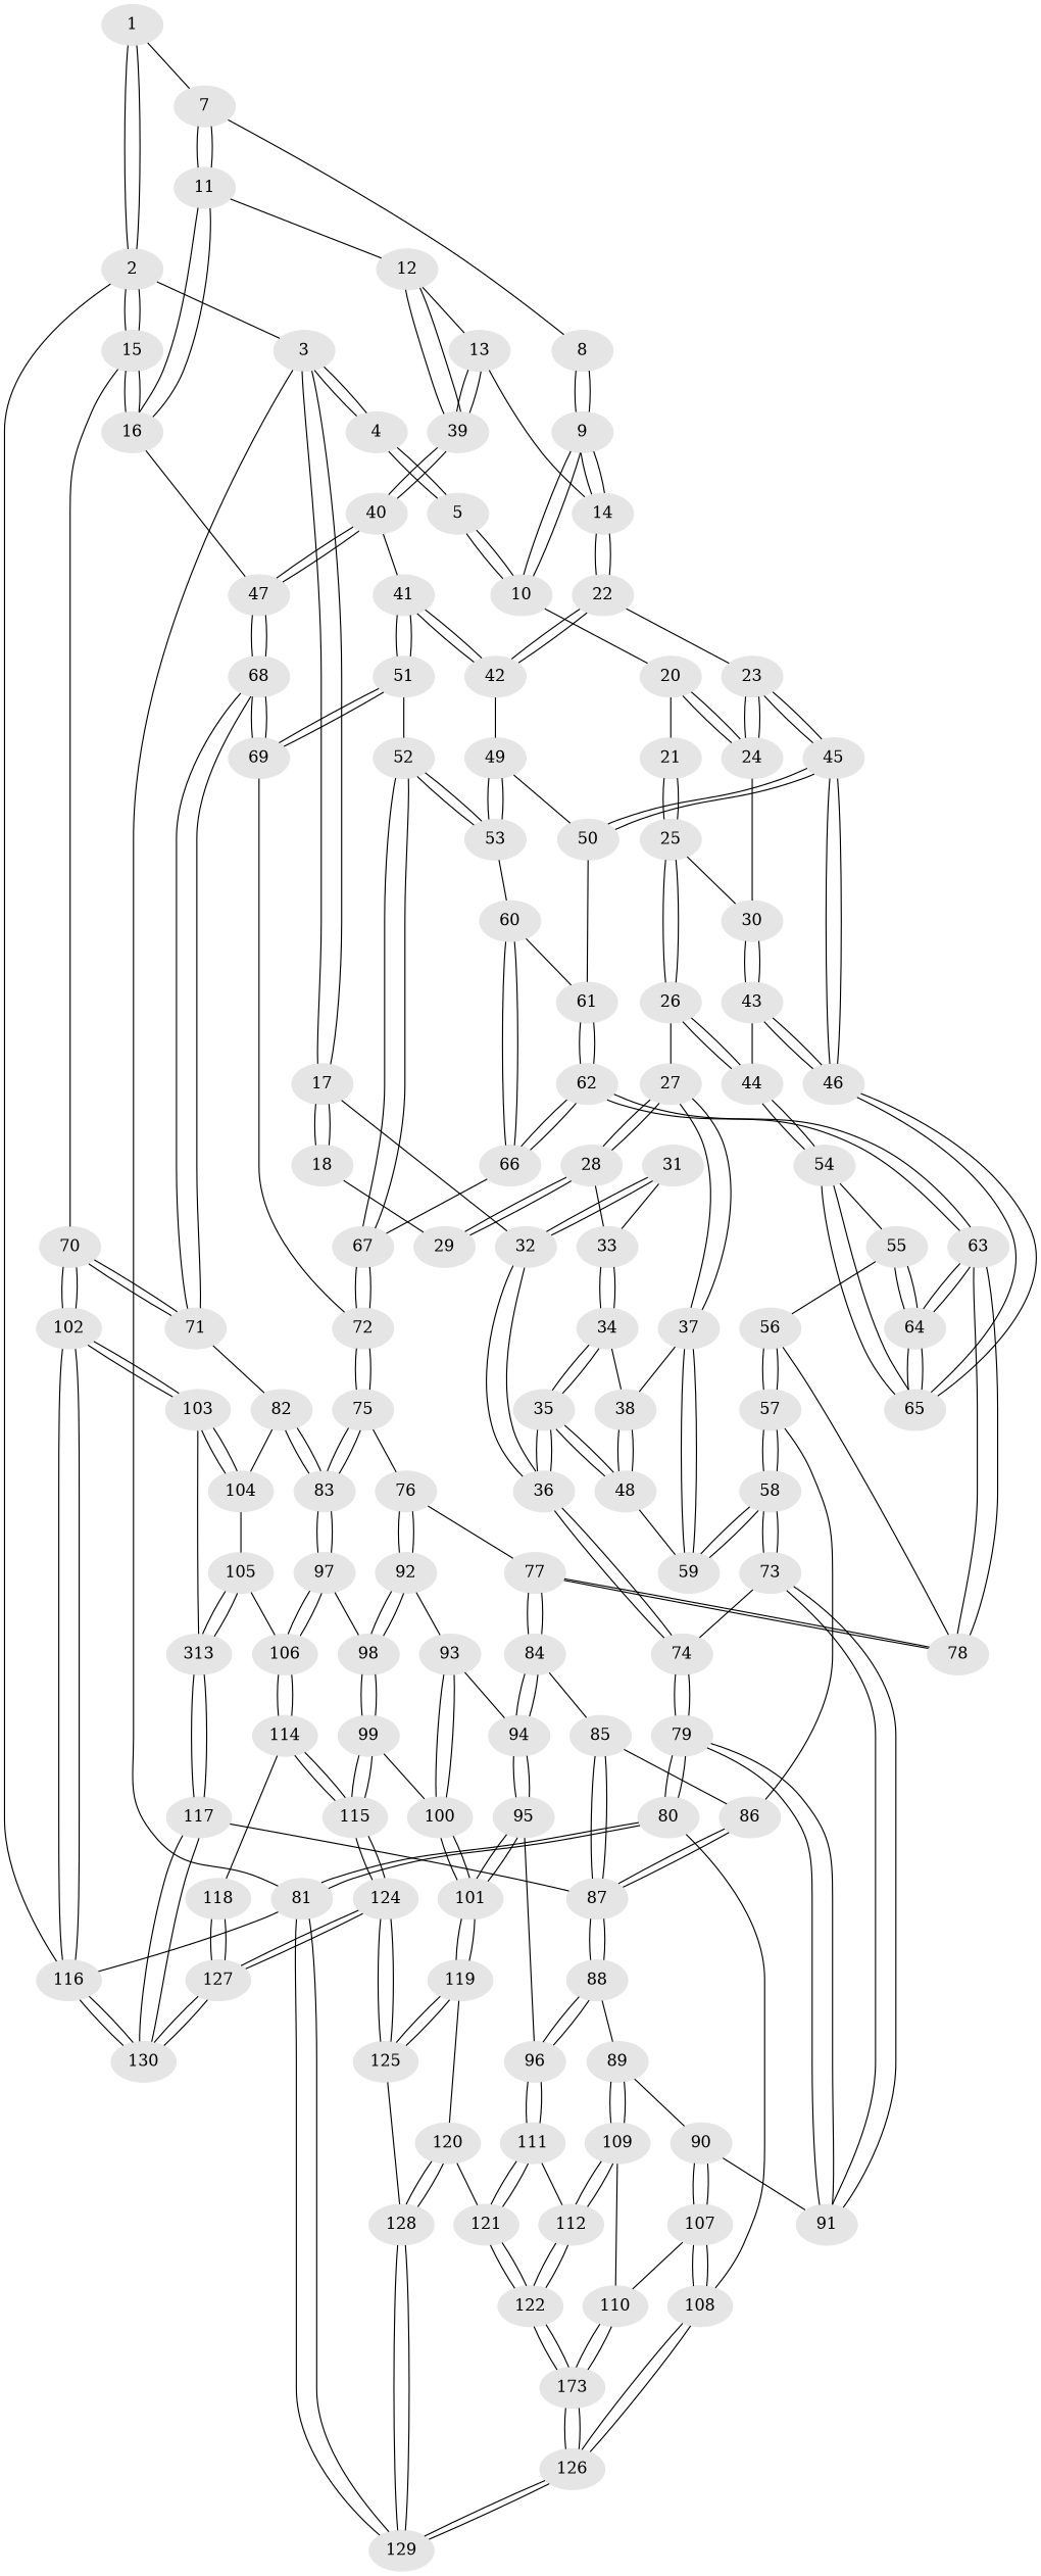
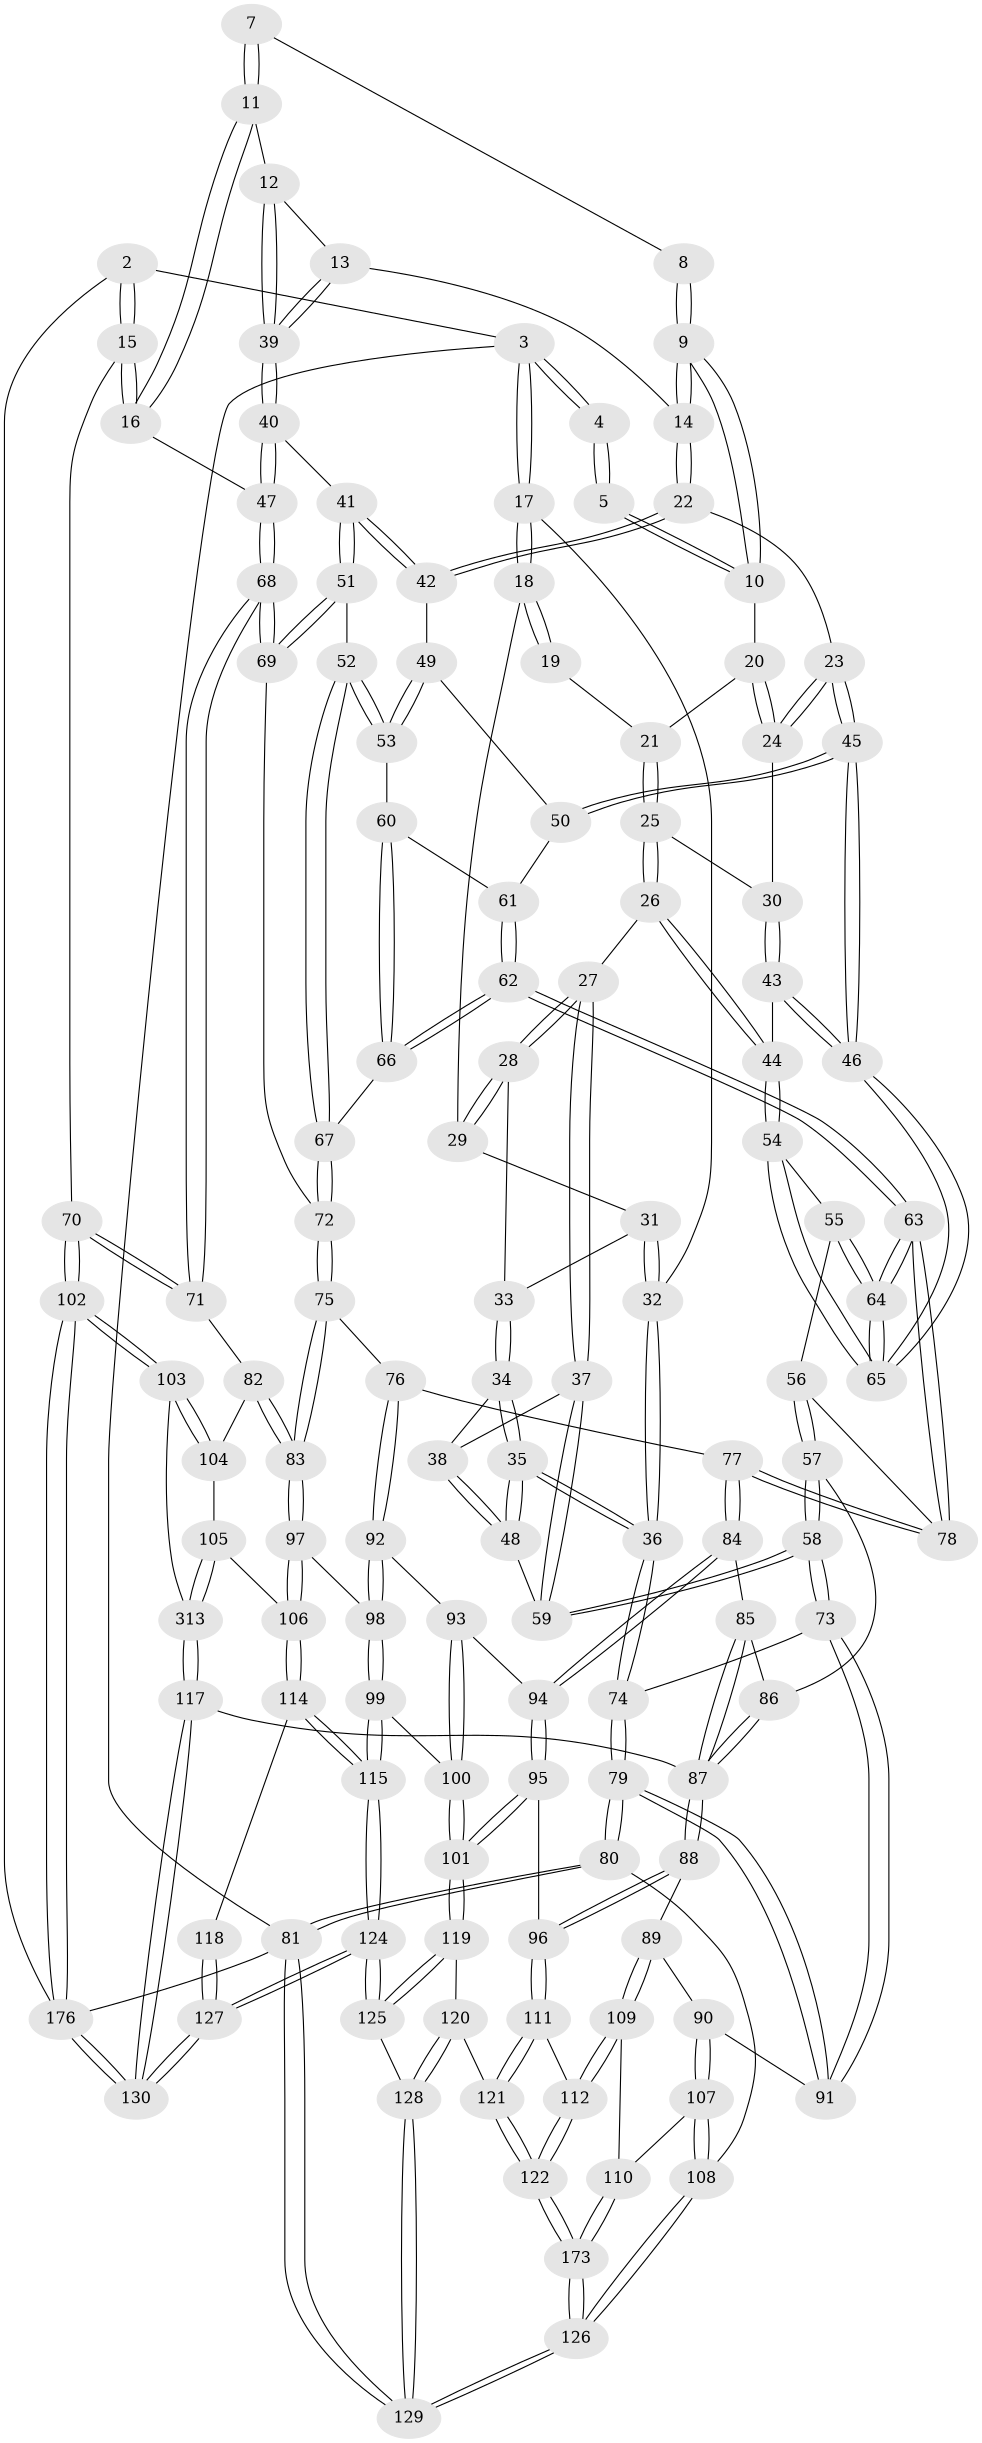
  graph {
    node [color=gray90 style=filled]
-   1
    2
    7
    3
    15
-   116
+   116 [label=176]
    8
    11
    4
    17
    81
    16
    70
    130
    5
    18
    32
    129
    10
    20
    9
    12
    14
    22
    21
    24
    13
    39
    47
    40
    23
    42
    71
    102
    68
+   19
    29
    36
    31
    25
    30
    26
    45
    49
    46
    50
    43
    27
    44
    28
    37
    54
    33
    38
    59
    34
    74
    35
    48
    79
    41
    51
    52
    69
    53
    65
    55
    61
    60
    62
    67
    72
    66
    56
    64
    57
    78
    58
    86
    73
    87
    91
    63
    75
    82
    103
    83
    104
    76
    80
    77
    92
    97
    84
    93
    98
    85
    94
    108
    126
    105
    106
    95
    88
    89
    96
    90
    109
    111
    107
    110
    112
    100
    99
    101
    119
    121
    114
    115
    124
    120
    125
    n123 [label=313]
    117
    118
    n126 [label=173]
    122
    127
    128
-   1 -- 2
-   1 -- 2
-   1 -- 7
    2 -- 3
    2 -- 15
    2 -- 15
    2 -- 116
    7 -- 8
    7 -- 11
    7 -- 11
    3 -- 4
    3 -- 4
    3 -- 17
    3 -- 17
    3 -- 81
    15 -- 16
    15 -- 16
    15 -- 70
    116 -- 130
    116 -- 130
    8 -- 9
    8 -- 9
    11 -- 16
    11 -- 16
    11 -- 12
    4 -- 5
    4 -- 5
    17 -- 18
    17 -- 18
    17 -- 32
    81 -- 116
    81 -- 129
    81 -- 129
    16 -- 47
    70 -- 71
    70 -- 71
    70 -- 102
    70 -- 102
    5 -- 10
    5 -- 10
+   18 -- 19
+   18 -- 19
    18 -- 29
    32 -- 36
    32 -- 36
    10 -- 20
    20 -- 21
    20 -- 24
    20 -- 24
    9 -- 10
    9 -- 10
    9 -- 14
    9 -- 14
    12 -- 13
    12 -- 39
    12 -- 39
    14 -- 22
    14 -- 22
    22 -- 23
    22 -- 42
    22 -- 42
    21 -- 25
    21 -- 25
    24 -- 30
    13 -- 14
    13 -- 39
    13 -- 39
    39 -- 40
    39 -- 40
    47 -- 68
    47 -- 68
    40 -- 47
    40 -- 47
    40 -- 41
    23 -- 24
    23 -- 24
    23 -- 45
    23 -- 45
    42 -- 49
    71 -- 82
    102 -- 116
    102 -- 116
    102 -- 103
    102 -- 103
    68 -- 71
    68 -- 71
    68 -- 69
    68 -- 69
+   19 -- 21
+   29 -- 31
    36 -- 74
    36 -- 74
    31 -- 32
    31 -- 32
    31 -- 33
    25 -- 30
    25 -- 26
    25 -- 26
    30 -- 43
    30 -- 43
    26 -- 27
    26 -- 44
    26 -- 44
    45 -- 46
    45 -- 46
    45 -- 50
    45 -- 50
    49 -- 50
    49 -- 53
    49 -- 53
    46 -- 65
    46 -- 65
    50 -- 61
    43 -- 46
    43 -- 46
    43 -- 44
    27 -- 28
    27 -- 28
    27 -- 37
    27 -- 37
    44 -- 54
    44 -- 54
    28 -- 29
    28 -- 29
    28 -- 33
    37 -- 38
    37 -- 59
    37 -- 59
    54 -- 65
    54 -- 65
    54 -- 55
    33 -- 34
    33 -- 34
    38 -- 48
    38 -- 48
    34 -- 38
    34 -- 35
    34 -- 35
    74 -- 79
    74 -- 79
    35 -- 36
    35 -- 36
    35 -- 48
    35 -- 48
    48 -- 59
    79 -- 91
    79 -- 91
    79 -- 80
    79 -- 80
    41 -- 42
    41 -- 42
    41 -- 51
    41 -- 51
    51 -- 52
    51 -- 69
    51 -- 69
    52 -- 53
    52 -- 53
    52 -- 67
    52 -- 67
    69 -- 72
    53 -- 60
    55 -- 56
    55 -- 64
    55 -- 64
    61 -- 62
    61 -- 62
    60 -- 61
    60 -- 66
    60 -- 66
    62 -- 66
    62 -- 66
    62 -- 63
    62 -- 63
    67 -- 72
    67 -- 72
    72 -- 75
    72 -- 75
    66 -- 67
    56 -- 57
    56 -- 57
    56 -- 78
    64 -- 65
    64 -- 65
    57 -- 58
    57 -- 58
    57 -- 86
    58 -- 59
    58 -- 59
    58 -- 73
    58 -- 73
    86 -- 87
    86 -- 87
    73 -- 74
    73 -- 91
    73 -- 91
    87 -- 88
    87 -- 88
    63 -- 64
    63 -- 64
    63 -- 78
    63 -- 78
    75 -- 83
    75 -- 83
    75 -- 76
    82 -- 83
    82 -- 83
    82 -- 104
    103 -- 104
    103 -- 104
    103 -- n123
    83 -- 97
    83 -- 97
    104 -- 105
    76 -- 77
    76 -- 92
    76 -- 92
    80 -- 81
    80 -- 81
    80 -- 108
    77 -- 78
    77 -- 78
    77 -- 84
    77 -- 84
    92 -- 93
    92 -- 98
    92 -- 98
    97 -- 98
    97 -- 106
    97 -- 106
    84 -- 85
    84 -- 94
    84 -- 94
    93 -- 94
    93 -- 100
    93 -- 100
    98 -- 99
    98 -- 99
    85 -- 86
    85 -- 87
    85 -- 87
    94 -- 95
    94 -- 95
    108 -- 126
    108 -- 126
    126 -- 129
    126 -- 129
    105 -- 106
    105 -- n123
    105 -- n123
    106 -- 114
    106 -- 114
    95 -- 96
    95 -- 101
    95 -- 101
    88 -- 89
    88 -- 96
    88 -- 96
    89 -- 90
    89 -- 109
    89 -- 109
    96 -- 111
    96 -- 111
    90 -- 91
    90 -- 107
    90 -- 107
    109 -- 110
    109 -- 112
    109 -- 112
    111 -- 112
    111 -- 121
    111 -- 121
    107 -- 108
    107 -- 108
    107 -- 110
    110 -- n126
    110 -- n126
    112 -- 122
    112 -- 122
    100 -- 101
    100 -- 101
    99 -- 100
    99 -- 115
    99 -- 115
    101 -- 119
    101 -- 119
    119 -- 120
    119 -- 125
    119 -- 125
    121 -- 122
    121 -- 122
    114 -- 115
    114 -- 115
    114 -- 118
    115 -- 124
    115 -- 124
    124 -- 125
    124 -- 125
    124 -- 127
    124 -- 127
    120 -- 121
    120 -- 128
    120 -- 128
    125 -- 128
    n123 -- 117
    n123 -- 117
    117 -- 130
    117 -- 130
    117 -- 87
    118 -- 127
    118 -- 127
    n126 -- 126
    n126 -- 126
    122 -- n126
    122 -- n126
    127 -- 130
    127 -- 130
    128 -- 129
    128 -- 129
  }
